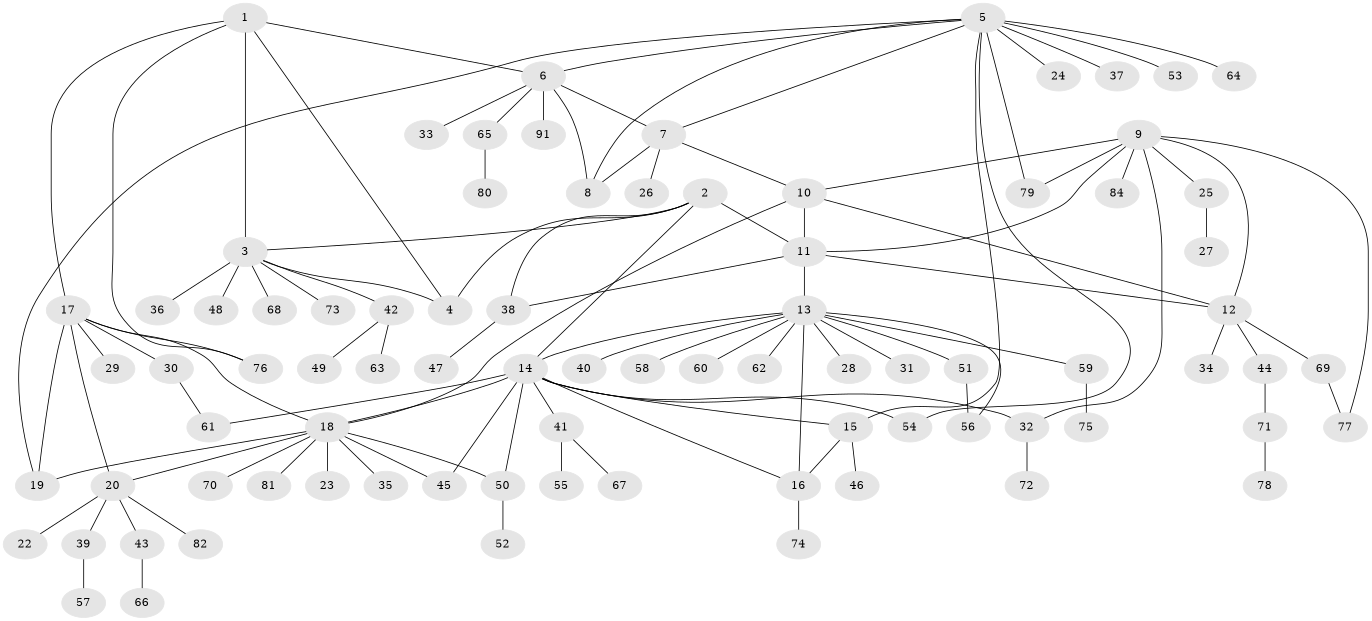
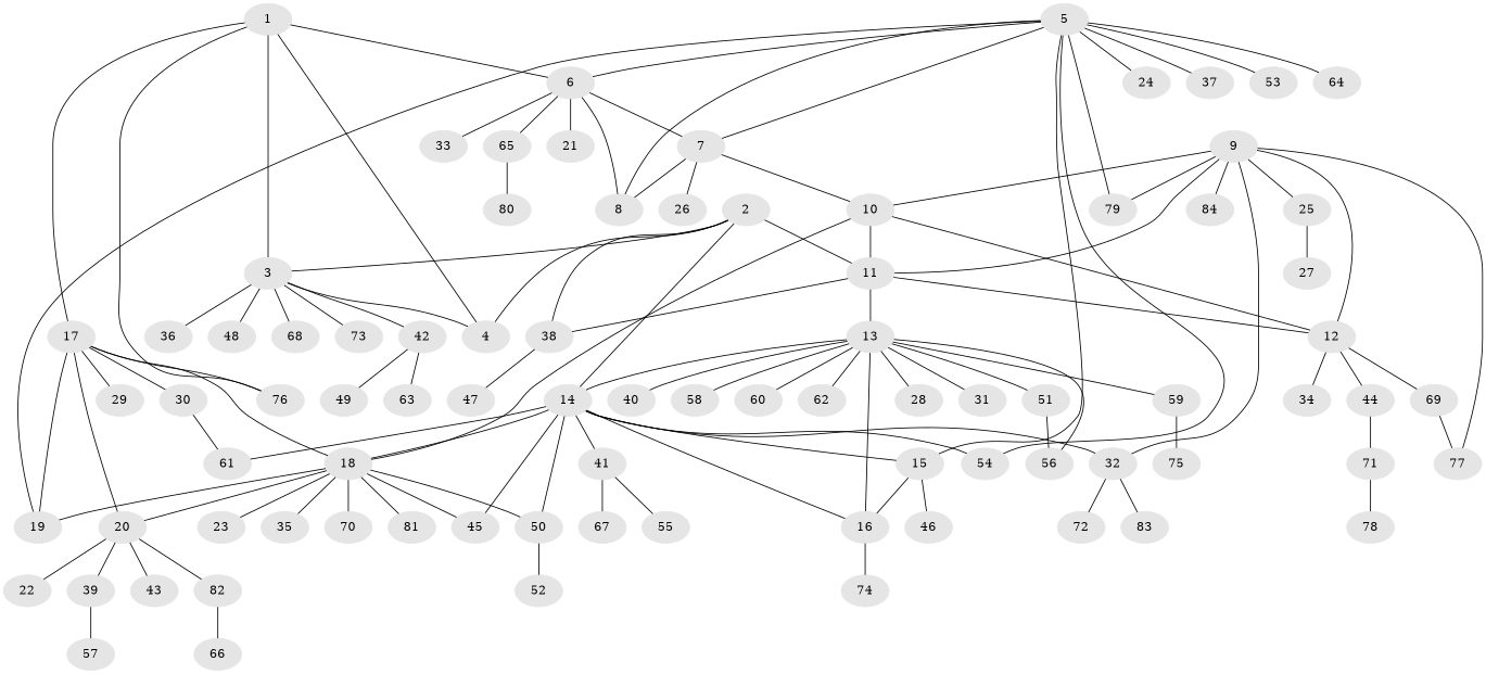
  graph {
    node [color=gray90 style=filled]
    1
    3
    4
    6
    17
    76
    2
    11
    14
    38
    36
    42
    48
    68
    73
    7
    8
-   21 [label=91]
+   21
    33
    65
    19
    18
    20
    29
    30
    12
    13
    15
    54
    32
    16
    41
    45
    50
    61
    47
    49
    63
    5
    24
    37
    53
    64
    79
    10
    26
    46
    80
    9
    25
    77
    84
    34
    44
    69
    27
    72
+   83
    23
    35
    70
    81
    28
    31
    40
    51
    58
    59
    60
    62
    56
    71
    74
    75
    55
    67
    52
    22
    39
    43
    82
    57
    66
    78
    1 -- 3
    1 -- 4
    1 -- 6
    1 -- 17
    1 -- 76
    3 -- 4
    3 -- 36
    3 -- 42
    3 -- 48
    3 -- 68
    3 -- 73
    6 -- 7
    6 -- 8
    6 -- 21
    6 -- 33
    6 -- 65
    17 -- 76
    17 -- 19
    17 -- 18
    17 -- 20
    17 -- 29
    17 -- 30
    2 -- 3
    2 -- 4
    2 -- 11
    2 -- 14
    2 -- 38
    11 -- 38
    11 -- 12
    11 -- 13
    14 -- 18
    14 -- 15
    14 -- 54
    14 -- 32
    14 -- 16
    14 -- 41
    14 -- 45
    14 -- 50
    14 -- 61
    38 -- 47
    42 -- 49
    42 -- 63
    7 -- 8
    7 -- 10
    7 -- 26
    65 -- 80
    18 -- 19
    18 -- 20
    18 -- 45
    18 -- 50
    18 -- 23
    18 -- 35
    18 -- 70
    18 -- 81
    20 -- 22
    20 -- 39
    20 -- 43
    20 -- 82
    30 -- 61
    12 -- 34
    12 -- 44
    12 -- 69
    13 -- 14
    13 -- 16
    13 -- 28
    13 -- 31
    13 -- 40
    13 -- 51
    13 -- 58
    13 -- 59
    13 -- 60
    13 -- 62
    13 -- 56
    15 -- 16
    15 -- 46
    32 -- 72
+   32 -- 83
    16 -- 74
    41 -- 55
    41 -- 67
    50 -- 52
    5 -- 6
    5 -- 7
    5 -- 8
    5 -- 19
    5 -- 15
    5 -- 54
    5 -- 24
    5 -- 37
    5 -- 53
    5 -- 64
    5 -- 79
    10 -- 11
    10 -- 18
    10 -- 12
    9 -- 11
    9 -- 12
    9 -- 32
    9 -- 79
    9 -- 10
    9 -- 25
    9 -- 77
    9 -- 84
    25 -- 27
    44 -- 71
    69 -- 77
    51 -- 56
    59 -- 75
    71 -- 78
    39 -- 57
-   43 -- 66
+   82 -- 66
  }
